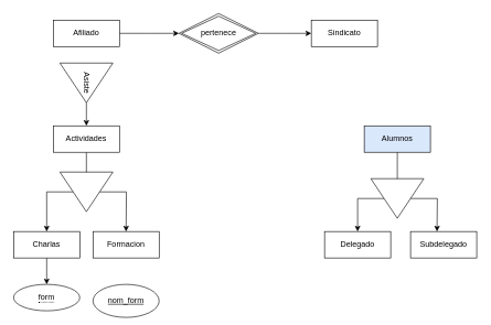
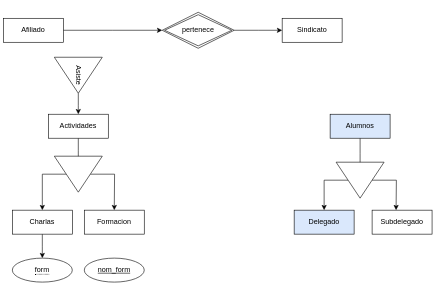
  <mxCell id="0" />
  <mxCell id="1" parent="0" />
  <mxCell id="2" style="edgeStyle=orthogonalEdgeStyle;rounded=0;orthogonalLoop=1;jettySize=auto;html=1;" edge="1" parent="1" source="3"><mxGeometry relative="1" as="geometry"><mxPoint x="270" y="50" as="targetPoint" /></mxGeometry></mxCell>
- <mxCell id="3" value="&lt;font style=&quot;vertical-align: inherit&quot;&gt;&lt;font style=&quot;vertical-align: inherit&quot;&gt;Afiliado&lt;/font&gt;&lt;/font&gt;" style="whiteSpace=wrap;html=1;align=center;" vertex="1" parent="1"><mxGeometry x="80" y="30" width="100" height="40" as="geometry" /></mxCell>
+ <mxCell id="3" value="&lt;font style=&quot;vertical-align: inherit&quot;&gt;&lt;font style=&quot;vertical-align: inherit&quot;&gt;Afiliado&lt;/font&gt;&lt;/font&gt;" style="whiteSpace=wrap;html=1;align=center;" vertex="1" parent="1"><mxGeometry x="5" y="30" width="100" height="40" as="geometry" /></mxCell>
  <mxCell id="4" style="edgeStyle=orthogonalEdgeStyle;rounded=0;orthogonalLoop=1;jettySize=auto;html=1;" edge="1" parent="1" source="5"><mxGeometry relative="1" as="geometry"><mxPoint x="470" y="50" as="targetPoint" /></mxGeometry></mxCell>
  <mxCell id="5" value="&lt;font style=&quot;vertical-align: inherit&quot;&gt;&lt;font style=&quot;vertical-align: inherit&quot;&gt;pertenece&lt;/font&gt;&lt;/font&gt;" style="shape=rhombus;double=1;perimeter=rhombusPerimeter;whiteSpace=wrap;html=1;align=center;" vertex="1" parent="1"><mxGeometry x="270" y="20" width="120" height="60" as="geometry" /></mxCell>
  <mxCell id="6" value="&lt;font style=&quot;vertical-align: inherit&quot;&gt;&lt;font style=&quot;vertical-align: inherit&quot;&gt;Sindicato&lt;/font&gt;&lt;/font&gt;" style="whiteSpace=wrap;html=1;align=center;" vertex="1" parent="1"><mxGeometry x="470" y="30" width="100" height="40" as="geometry" /></mxCell>
  <mxCell id="7" style="edgeStyle=orthogonalEdgeStyle;rounded=0;orthogonalLoop=1;jettySize=auto;html=1;" edge="1" parent="1" source="8"><mxGeometry relative="1" as="geometry"><mxPoint x="130" y="270" as="targetPoint" /></mxGeometry></mxCell>
  <mxCell id="8" value="Actividades" style="whiteSpace=wrap;html=1;align=center;" vertex="1" parent="1"><mxGeometry x="80" y="190" width="100" height="40" as="geometry" /></mxCell>
  <mxCell id="9" style="edgeStyle=orthogonalEdgeStyle;rounded=0;orthogonalLoop=1;jettySize=auto;html=1;" edge="1" parent="1" source="10"><mxGeometry relative="1" as="geometry"><mxPoint x="130" y="190" as="targetPoint" /></mxGeometry></mxCell>
  <mxCell id="10" value="Asiste" style="triangle;whiteSpace=wrap;html=1;rotation=90;" vertex="1" parent="1"><mxGeometry x="100" y="85" width="60" height="80" as="geometry" /></mxCell>
  <mxCell id="11" style="edgeStyle=orthogonalEdgeStyle;rounded=0;orthogonalLoop=1;jettySize=auto;html=1;" edge="1" parent="1" source="12"><mxGeometry relative="1" as="geometry"><mxPoint x="70" y="430" as="targetPoint" /></mxGeometry></mxCell>
  <mxCell id="12" value="Charlas" style="whiteSpace=wrap;html=1;align=center;" vertex="1" parent="1"><mxGeometry x="20" y="350" width="100" height="40" as="geometry" /></mxCell>
  <mxCell id="13" value="Formacion" style="whiteSpace=wrap;html=1;align=center;" vertex="1" parent="1"><mxGeometry x="140" y="350" width="100" height="40" as="geometry" /></mxCell>
  <mxCell id="14" style="edgeStyle=orthogonalEdgeStyle;rounded=0;orthogonalLoop=1;jettySize=auto;html=1;" edge="1" parent="1" source="16"><mxGeometry relative="1" as="geometry"><mxPoint x="190" y="350" as="targetPoint" /></mxGeometry></mxCell>
  <mxCell id="15" style="edgeStyle=orthogonalEdgeStyle;rounded=0;orthogonalLoop=1;jettySize=auto;html=1;" edge="1" parent="1" source="16"><mxGeometry relative="1" as="geometry"><mxPoint x="70" y="350" as="targetPoint" /></mxGeometry></mxCell>
  <mxCell id="16" value="" style="triangle;whiteSpace=wrap;html=1;rotation=90;" vertex="1" parent="1"><mxGeometry x="100" y="250" width="60" height="80" as="geometry" /></mxCell>
  <mxCell id="17" style="edgeStyle=orthogonalEdgeStyle;rounded=0;orthogonalLoop=1;jettySize=auto;html=1;" edge="1" parent="1" source="18"><mxGeometry relative="1" as="geometry"><mxPoint x="600" y="280" as="targetPoint" /></mxGeometry></mxCell>
  <mxCell id="18" value="Alumnos" style="whiteSpace=wrap;html=1;align=center;fillColor=#dae8fc;" vertex="1" parent="1"><mxGeometry x="550" y="190" width="100" height="40" as="geometry" /></mxCell>
  <mxCell id="19" style="edgeStyle=orthogonalEdgeStyle;rounded=0;orthogonalLoop=1;jettySize=auto;html=1;" edge="1" parent="1" source="21"><mxGeometry relative="1" as="geometry"><mxPoint x="540" y="350" as="targetPoint" /></mxGeometry></mxCell>
  <mxCell id="20" style="edgeStyle=orthogonalEdgeStyle;rounded=0;orthogonalLoop=1;jettySize=auto;html=1;" edge="1" parent="1" source="21"><mxGeometry relative="1" as="geometry"><mxPoint x="660" y="350" as="targetPoint" /></mxGeometry></mxCell>
  <mxCell id="21" value="" style="triangle;whiteSpace=wrap;html=1;rotation=90;" vertex="1" parent="1"><mxGeometry x="570" y="260" width="60" height="80" as="geometry" /></mxCell>
- <mxCell id="22" value="Delegado" style="whiteSpace=wrap;html=1;align=center;" vertex="1" parent="1"><mxGeometry x="490" y="350" width="100" height="40" as="geometry" /></mxCell>
+ <mxCell id="22" value="Delegado" style="whiteSpace=wrap;html=1;align=center;fillColor=#dae8fc;" vertex="1" parent="1"><mxGeometry x="490" y="350" width="100" height="40" as="geometry" /></mxCell>
  <mxCell id="23" value="Subdelegado" style="whiteSpace=wrap;html=1;align=center;" vertex="1" parent="1"><mxGeometry x="620" y="350" width="100" height="40" as="geometry" /></mxCell>
  <mxCell id="24" value="&lt;span style=&quot;border-bottom: 1px dotted&quot;&gt;form&lt;/span&gt;" style="ellipse;whiteSpace=wrap;html=1;align=center;" vertex="1" parent="1"><mxGeometry x="20" y="430" width="100" height="40" as="geometry" /></mxCell>
- <mxCell id="25" value="nom_form" style="ellipse;whiteSpace=wrap;html=1;align=center;fontStyle=4;" vertex="1" parent="1"><mxGeometry x="140" y="430" width="100" height="50" as="geometry" /></mxCell>
+ <mxCell id="25" value="nom_form" style="ellipse;whiteSpace=wrap;html=1;align=center;fontStyle=4;" vertex="1" parent="1"><mxGeometry x="140" y="430" width="100" height="40" as="geometry" /></mxCell>
